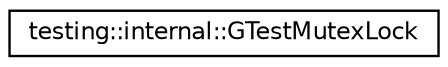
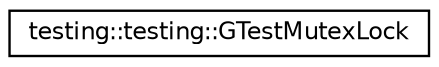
  digraph {
    rankdir=LR
-   n1 [color=black fillcolor=white fontname=Helvetica fontsize=10 height=0.2 label="testing::internal::GTestMutexLock" shape=record style=filled width=0.4]
+   n1 [color=black fillcolor=white fontname=Helvetica fontsize=10 height=0.2 label="testing::testing::GTestMutexLock" shape=record style=filled width=0.4]
  }
